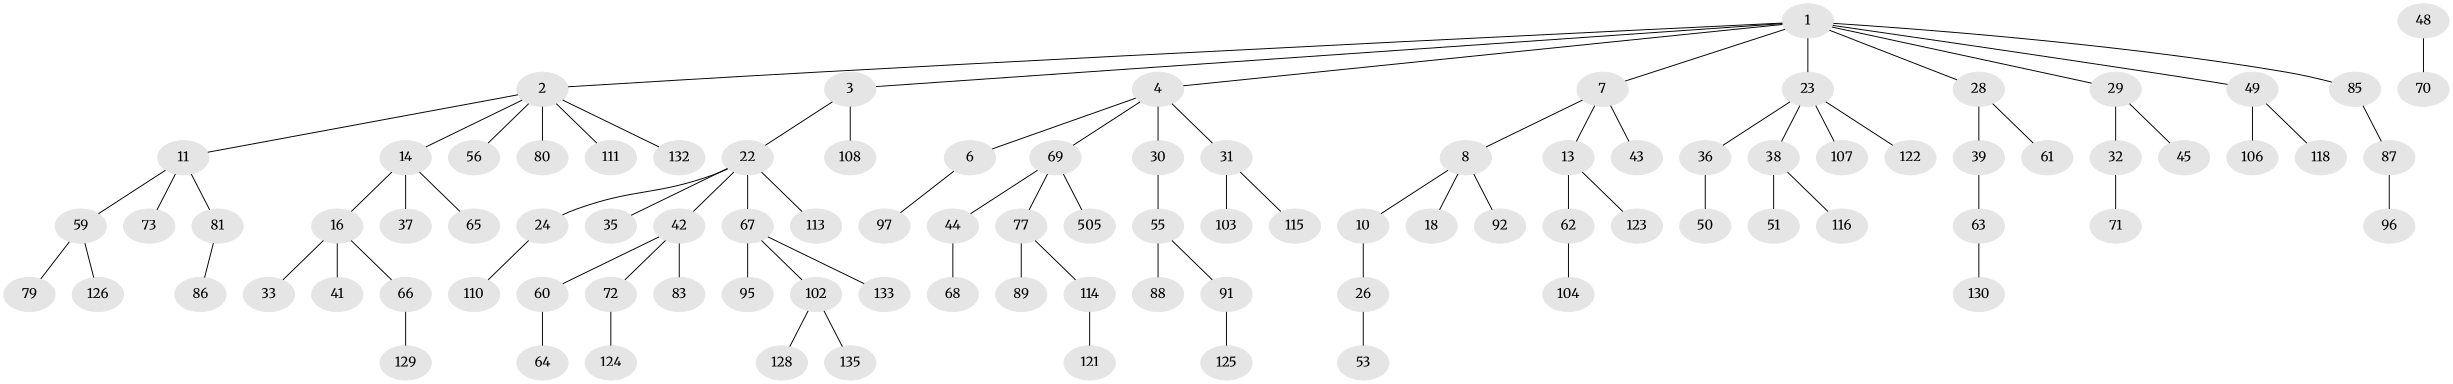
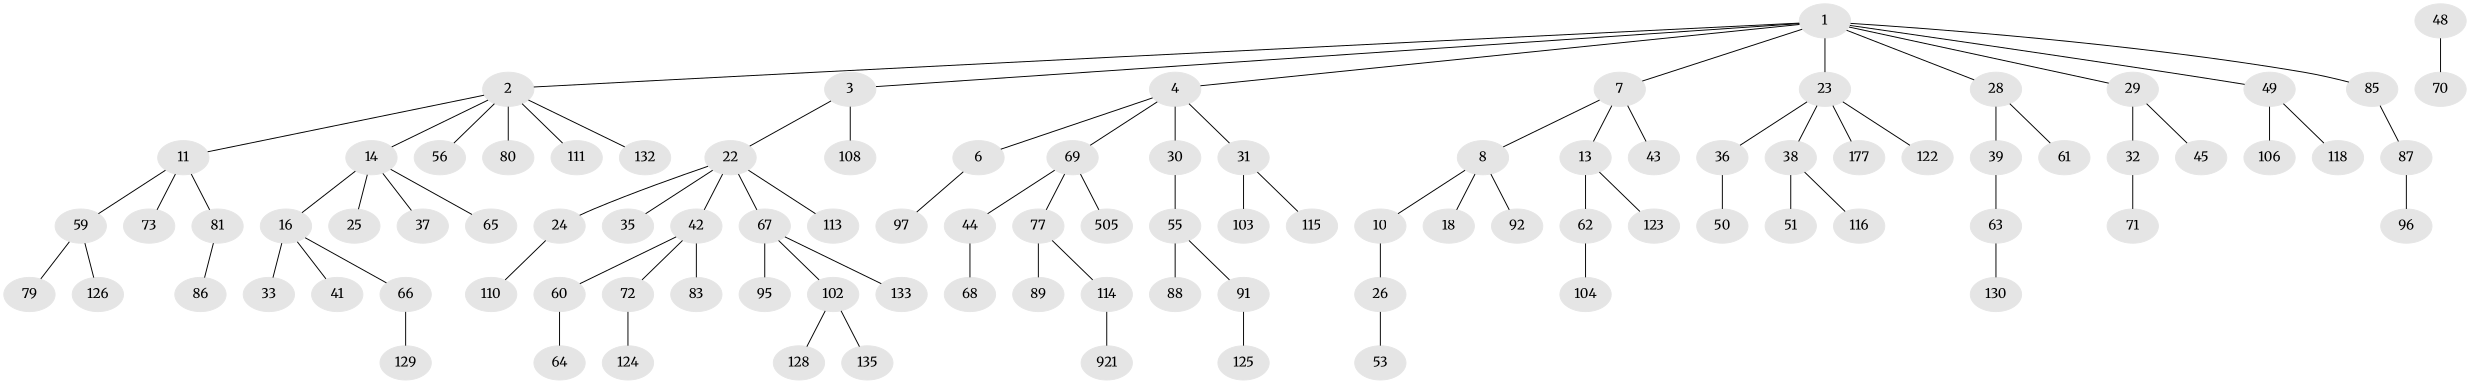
  graph {
    fontname=Merriweather
    node [color=gray90 fontname=Merriweather style=filled]
    edge [fontname=Merriweather]
    1 [super="+20"]
    2 [super="+9"]
    3 [super="+5"]
    4 [super="+21"]
    7 [super="+27"]
    23 [super="+47"]
    28
    29 [super="+109"]
    49 [super="+84"]
    85
    11
    14 [super="+15"]
    56
    80
    111
    132
    22
    108
    6 [super="+17"]
    n20 [label=69 super="+34"]
    30
    31 [super="+69"]
    8 [super="+58"]
    13 [super="+46"]
    43 [super="+112"]
    36
    38 [super="+127"]
-   107
+   107 [label=177]
    122 [super="+138"]
    39 [super="+57"]
    61
    32 [super="+74"]
    45 [super="+101"]
    106
    118
    87 [super="+120"]
    59 [super="+117"]
    73 [super="+98"]
    81
    16 [super="+82"]
+   25
    37 [super="+40"]
    65
    24 [super="+99"]
    35
    42 [super="+52"]
    67 [super="+90"]
    113
    97
    44 [super="+54"]
    77 [super="+100"]
    n52 [label=505]
    55 [super="+76"]
    103
    115
    48
    70
    10 [super="+12"]
    18
    92 [super="+136"]
    62 [super="+94"]
    123
    26
    53
    79
    126
    86 [super="+93"]
    104
    33
    41 [super="+75"]
    66 [super="+78"]
    129
    68
    89
    114
    110 [super="+139"]
    60 [super="+119"]
    72 [super="+137"]
    83
    95
    102
    133
    50
    51
    116
    63 [super="+134"]
    71
    88
    91 [super="+131"]
    130
    64
    124
    125
    128
    135
-   121
+   121 [label=921]
    96
    1 -- 2
    1 -- 3
    1 -- 4
    1 -- 7
    1 -- 23
    1 -- 28
    1 -- 29
    1 -- 49
    1 -- 85
    2 -- 11
    2 -- 14
    2 -- 56
    2 -- 80
    2 -- 111
    2 -- 132
    3 -- 22
    3 -- 108
    4 -- 6
    4 -- n20
    4 -- 30
    4 -- 31
    7 -- 8
    7 -- 13
    7 -- 43
    23 -- 36
    23 -- 38
    23 -- 107
    23 -- 122
    28 -- 39
    28 -- 61
    29 -- 32
    29 -- 45
    49 -- 106
    49 -- 118
    85 -- 87
    11 -- 59
    11 -- 73
    11 -- 81
    14 -- 16
+   14 -- 25
    14 -- 37
    14 -- 65
    22 -- 24
    22 -- 35
    22 -- 42
    22 -- 67
    22 -- 113
    6 -- 97
    n20 -- 44
    n20 -- 77
    n20 -- n52
    30 -- 55
    31 -- 103
    31 -- 115
    8 -- 10
    8 -- 18
    8 -- 92
    13 -- 62
    13 -- 123
    36 -- 50
    38 -- 51
    38 -- 116
    39 -- 63
    32 -- 71
    87 -- 96
    59 -- 79
    59 -- 126
    81 -- 86
    16 -- 33
    16 -- 41
    16 -- 66
    24 -- 110
    42 -- 60
    42 -- 72
    42 -- 83
    67 -- 95
    67 -- 102
    67 -- 133
    44 -- 68
    77 -- 89
    77 -- 114
    55 -- 88
    55 -- 91
    48 -- 70
    10 -- 26
    62 -- 104
    26 -- 53
    66 -- 129
    114 -- 121
    60 -- 64
    72 -- 124
    102 -- 128
    102 -- 135
    63 -- 130
    91 -- 125
  }
